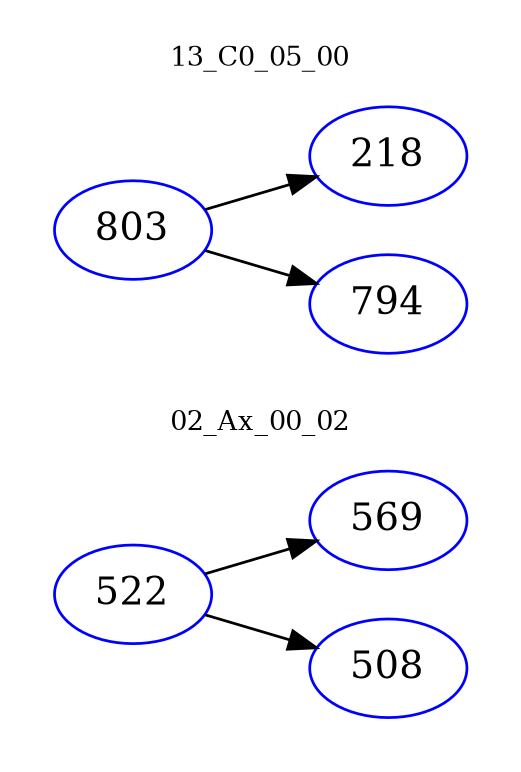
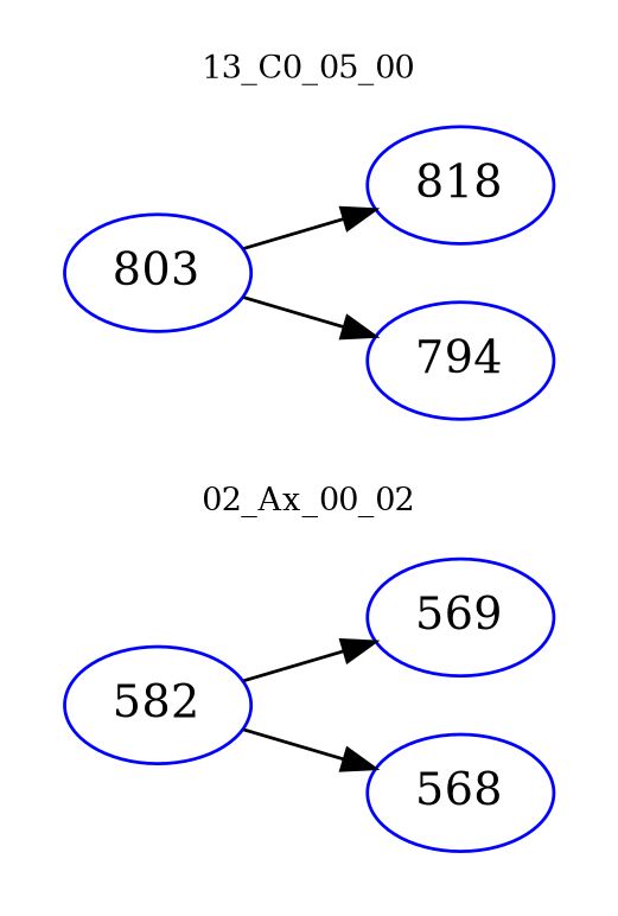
  digraph {
    rankdir=LR
    node [color=blue]
    edge [color=black]
-   n1 [label=522]
-   n2 [label=508]
+   n1 [label=582]
+   n2 [label=568]
    n3 [label=569]
    n4 [label=803]
    n5 [label=794]
-   n6 [label=218]
+   n6 [label=818]
    subgraph cluster_1 {
      color=white
      fontsize=10
      label="02_Ax_00_02"
      n1
      n2
      n3
    }
    subgraph cluster_2 {
      color=white
      fontsize=10
      label="13_C0_05_00"
      n4
      n5
      n6
    }
    n1 -> n2
    n1 -> n3
    n4 -> n5
    n4 -> n6
  }
